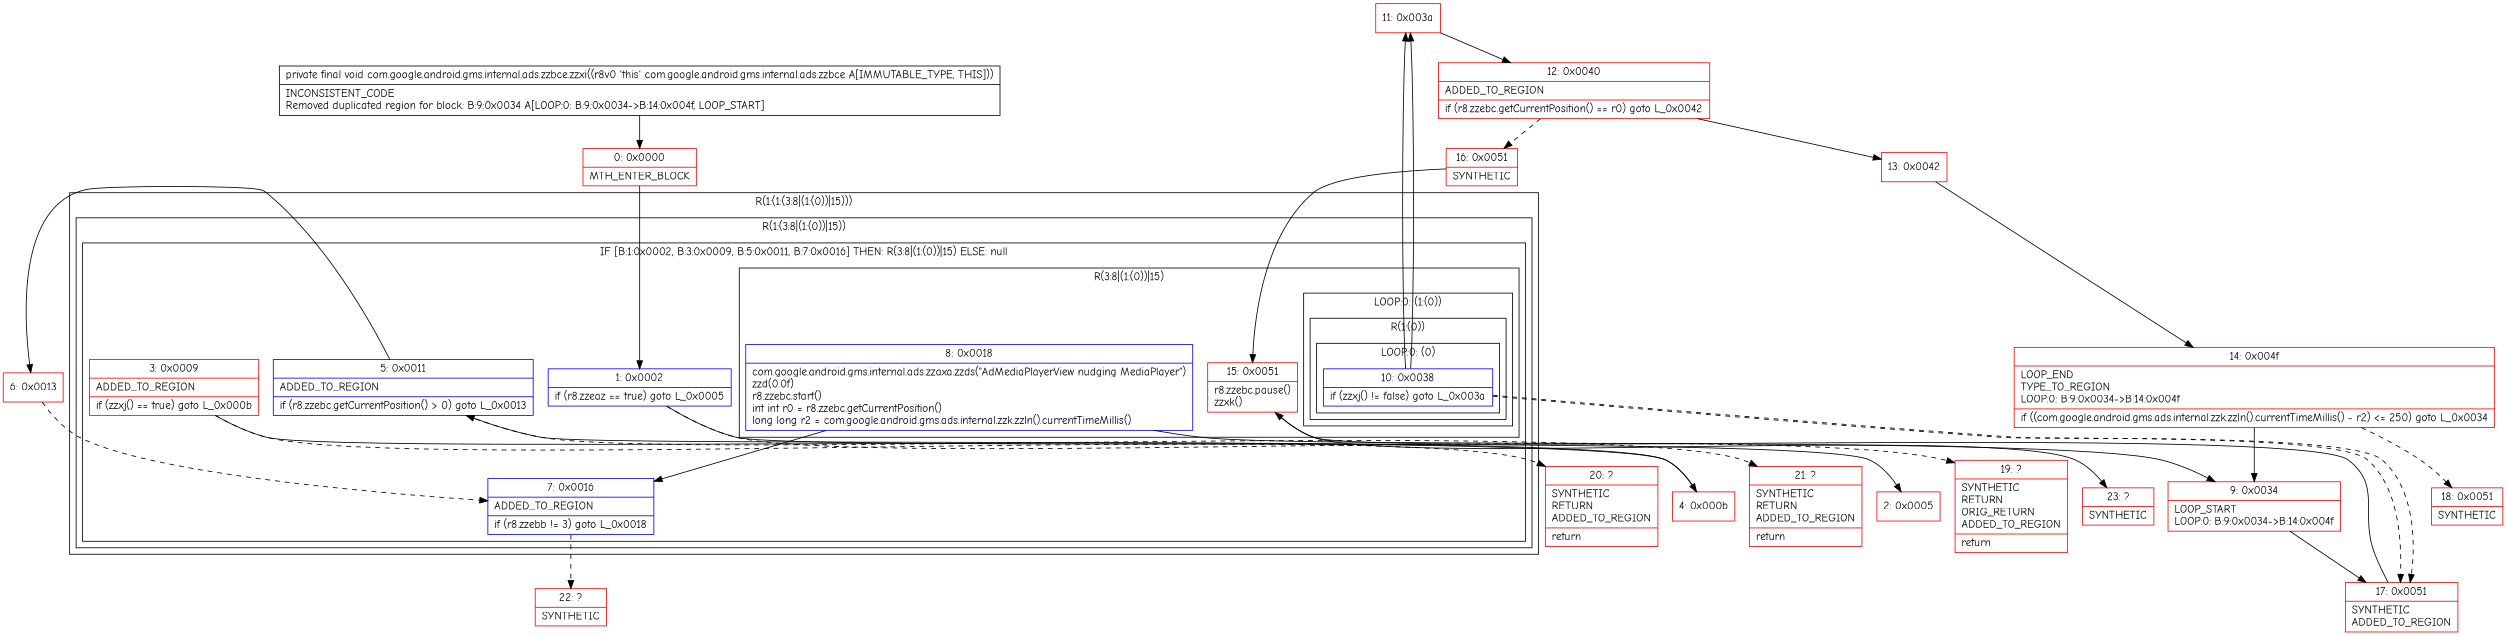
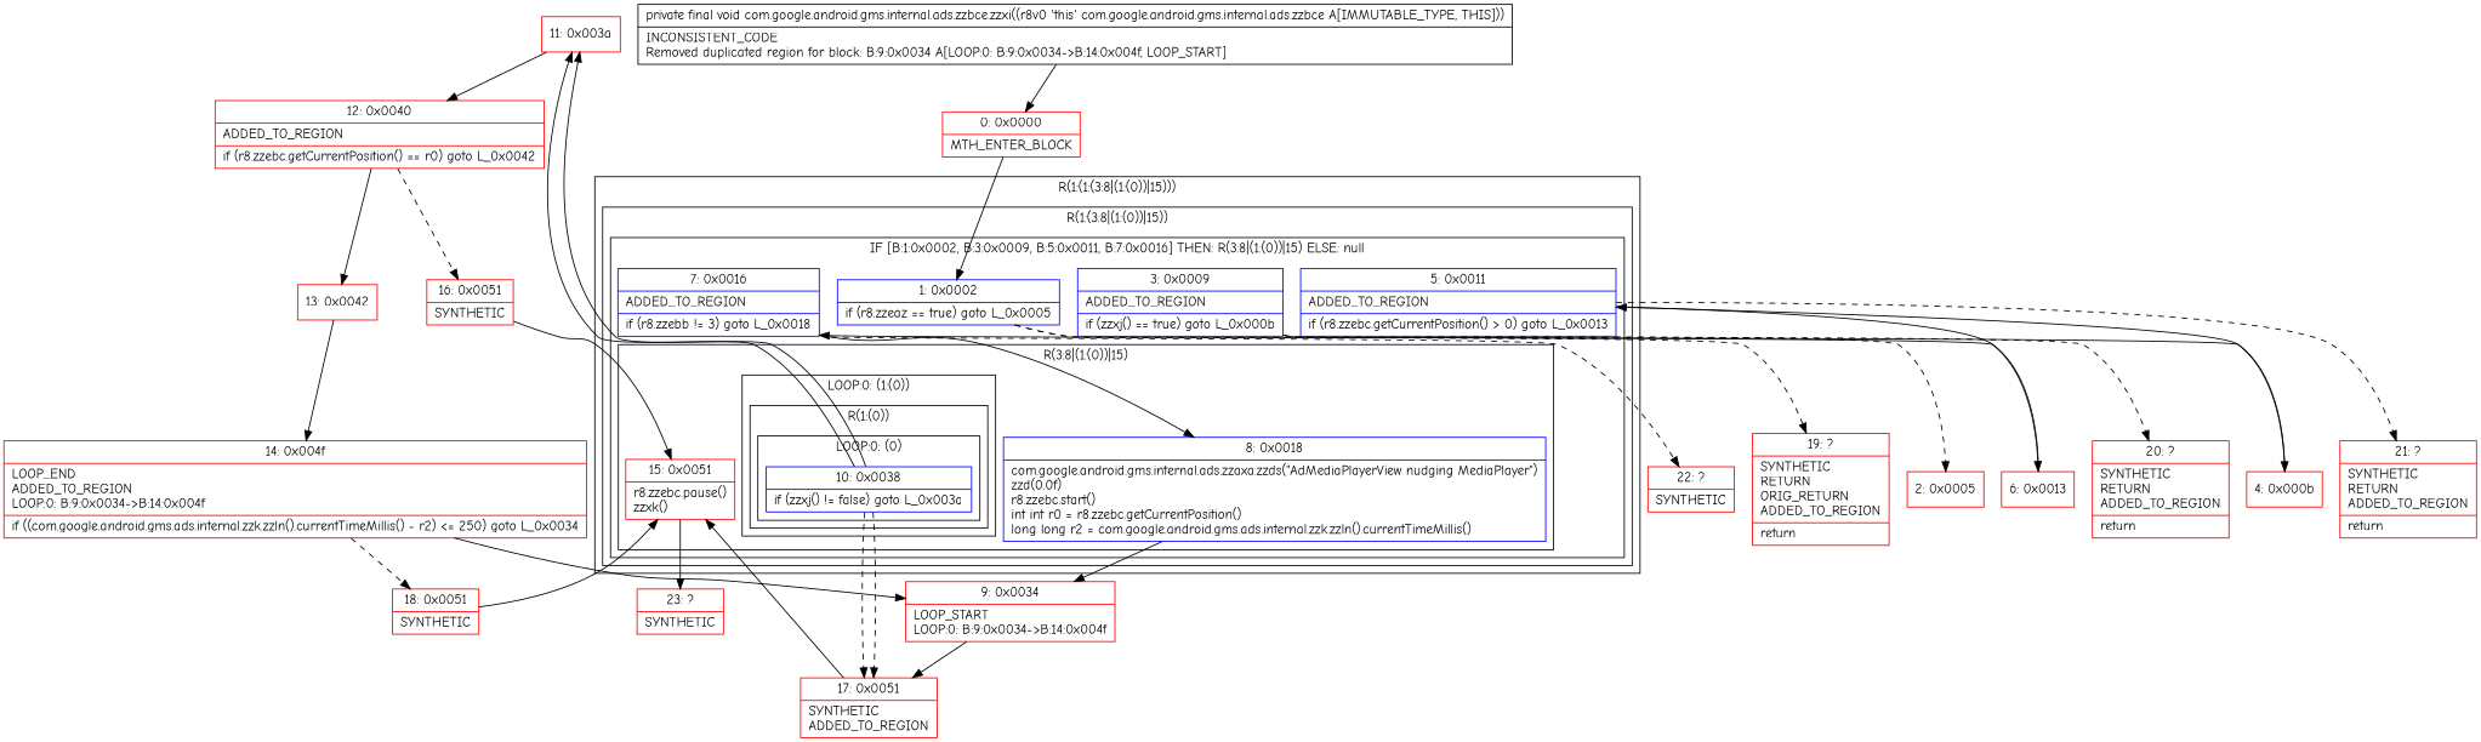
  digraph {
    fontname="Comic Neue"
    node [color=red fontname="Comic Neue" shape=record]
    edge [fontname="Comic Neue"]
    n1 [color=blue label="{10\:\ 0x0038|if (zzxj() != false) goto L_0x003a\l}"]
    n2 [color=blue label="{8\:\ 0x0018|com.google.android.gms.internal.ads.zzaxa.zzds(\"AdMediaPlayerView nudging MediaPlayer\")\lzzd(0.0f)\lr8.zzebc.start()\lint int r0 = r8.zzebc.getCurrentPosition()\llong long r2 = com.google.android.gms.ads.internal.zzk.zzln().currentTimeMillis()\l}"]
    n3 [label="{15\:\ 0x0051|r8.zzebc.pause()\lzzxk()\l}"]
    n4 [color=blue label="{1\:\ 0x0002|if (r8.zzeaz == true) goto L_0x0005\l}"]
-   n5 [label="{3\:\ 0x0009|ADDED_TO_REGION\l|if (zzxj() == true) goto L_0x000b\l}"]
+   n5 [color=blue label="{3\:\ 0x0009|ADDED_TO_REGION\l|if (zzxj() == true) goto L_0x000b\l}"]
    n6 [color=blue label="{5\:\ 0x0011|ADDED_TO_REGION\l|if (r8.zzebc.getCurrentPosition() \> 0) goto L_0x0013\l}"]
    n7 [color=blue label="{7\:\ 0x0016|ADDED_TO_REGION\l|if (r8.zzebb != 3) goto L_0x0018\l}"]
    n8 [label="{11\:\ 0x003a}"]
    n9 [label="{17\:\ 0x0051|SYNTHETIC\lADDED_TO_REGION\l}"]
    n10 [label="{9\:\ 0x0034|LOOP_START\lLOOP:0: B:9:0x0034\-\>B:14:0x004f\l}"]
    n11 [label="{23\:\ ?|SYNTHETIC\l}"]
    n12 [label="{2\:\ 0x0005}"]
    n13 [label="{19\:\ ?|SYNTHETIC\lRETURN\lORIG_RETURN\lADDED_TO_REGION\l|return\l}"]
    n14 [label="{4\:\ 0x000b}"]
    n15 [label="{20\:\ ?|SYNTHETIC\lRETURN\lADDED_TO_REGION\l|return\l}"]
    n16 [label="{6\:\ 0x0013}"]
    n17 [label="{21\:\ ?|SYNTHETIC\lRETURN\lADDED_TO_REGION\l|return\l}"]
    n18 [label="{22\:\ ?|SYNTHETIC\l}"]
    n19 [label="{12\:\ 0x0040|ADDED_TO_REGION\l|if (r8.zzebc.getCurrentPosition() == r0) goto L_0x0042\l}"]
    n20 [label="{0\:\ 0x0000|MTH_ENTER_BLOCK\l}"]
    n21 [label="{13\:\ 0x0042}"]
    n22 [label="{16\:\ 0x0051|SYNTHETIC\l}"]
-   n23 [label="{14\:\ 0x004f|LOOP_END\lTYPE_TO_REGION\lLOOP:0: B:9:0x0034\-\>B:14:0x004f\l|if ((com.google.android.gms.ads.internal.zzk.zzln().currentTimeMillis() \- r2) \<= 250) goto L_0x0034\l}"]
+   n23 [label="{14\:\ 0x004f|LOOP_END\lADDED_TO_REGION\lLOOP:0: B:9:0x0034\-\>B:14:0x004f\l|if ((com.google.android.gms.ads.internal.zzk.zzln().currentTimeMillis() \- r2) \<= 250) goto L_0x0034\l}"]
    n24 [label="{18\:\ 0x0051|SYNTHETIC\l}"]
    n25 [label="{private final void com.google.android.gms.internal.ads.zzbce.zzxi((r8v0 'this' com.google.android.gms.internal.ads.zzbce A[IMMUTABLE_TYPE, THIS]))  | INCONSISTENT_CODE\lRemoved duplicated region for block: B:9:0x0034 A[LOOP:0: B:9:0x0034\-\>B:14:0x004f, LOOP_START]\l}" color=""]
    subgraph cluster_1 {
      label="R(1:(1:(3:8|(1:(0))|15)))"
      subgraph cluster_2 {
        label="R(1:(3:8|(1:(0))|15))"
        subgraph cluster_3 {
          label="IF [B:1:0x0002, B:3:0x0009, B:5:0x0011, B:7:0x0016] THEN: R(3:8|(1:(0))|15) ELSE: null"
          n4
          n5
          n6
          n7
          subgraph cluster_4 {
            label="R(3:8|(1:(0))|15)"
            n2
            n3
            subgraph cluster_5 {
              label="LOOP:0: (1:(0))"
              subgraph cluster_6 {
                label="R(1:(0))"
                subgraph cluster_7 {
                  label="LOOP:0: (0)"
                  n1
                  subgraph cluster_8 {
                    label="R(0)"
                  }
                }
              }
            }
          }
        }
      }
    }
    n1 -> n8
    n1 -> n8
    n1 -> n9 [style=dashed]
    n1 -> n9 [style=dashed]
    n2 -> n10
    n3 -> n11
-   n4 -> n12
+   n4 -> n12 [style=dashed]
    n4 -> n13 [style=dashed]
    n5 -> n14
    n5 -> n15 [style=dashed]
    n6 -> n16
    n6 -> n17 [style=dashed]
-   n2 -> n7
+   n7 -> n2
    n7 -> n18 [style=dashed]
    n8 -> n19
    n9 -> n3
    n10 -> n9
    n14 -> n6
-   n16 -> n7 [style=dashed]
+   n16 -> n7
    n19 -> n21
    n19 -> n22 [style=dashed]
    n20 -> n4
    n21 -> n23
    n22 -> n3
    n23 -> n10
    n23 -> n24 [style=dashed]
+   n24 -> n3
    n25 -> n20
  }
